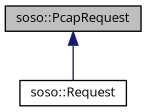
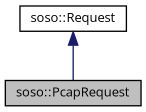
  digraph {
    fontname="Open Sans"
    node [color=black fontname="Open Sans" fontsize=10 shape=record style=filled]
    n1 [fillcolor=grey75 fontcolor=black height=0.2 label="soso::PcapRequest" width=0.4]
    n2 [fillcolor=white height=0.2 label="soso::Request" width=0.4]
-   n1 -> n2 [color=midnightblue dir=back fontname="Open Sans" fontsize=10 labelfontname=Helvetica labelfontsize=10 style=solid]
+   n2 -> n1 [color=midnightblue dir=back fontname="Open Sans" fontsize=10 labelfontname=Helvetica labelfontsize=10 style=solid]
  }
